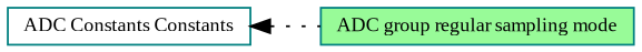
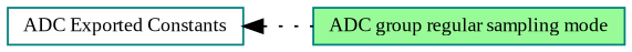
  digraph {
    rankdir=LR
    fontname="Liberation Serif"
    node [color=teal fontname="Liberation Serif" fontsize=10 shape=box style=filled]
    n1 [fillcolor=palegreen fontcolor=black height=0.2 label="ADC group regular sampling mode" width=0.4]
-   n2 [fillcolor=white height=0.2 label="ADC Constants Constants" width=0.4]
+   n2 [fillcolor=white height=0.2 label="ADC Exported Constants" width=0.4]
    n2 -> n1 [dir=back fontname="Liberation Serif" fontsize=10 labelfontname=Helvetica labelfontsize=10 shape=plaintext style=dotted]
  }
